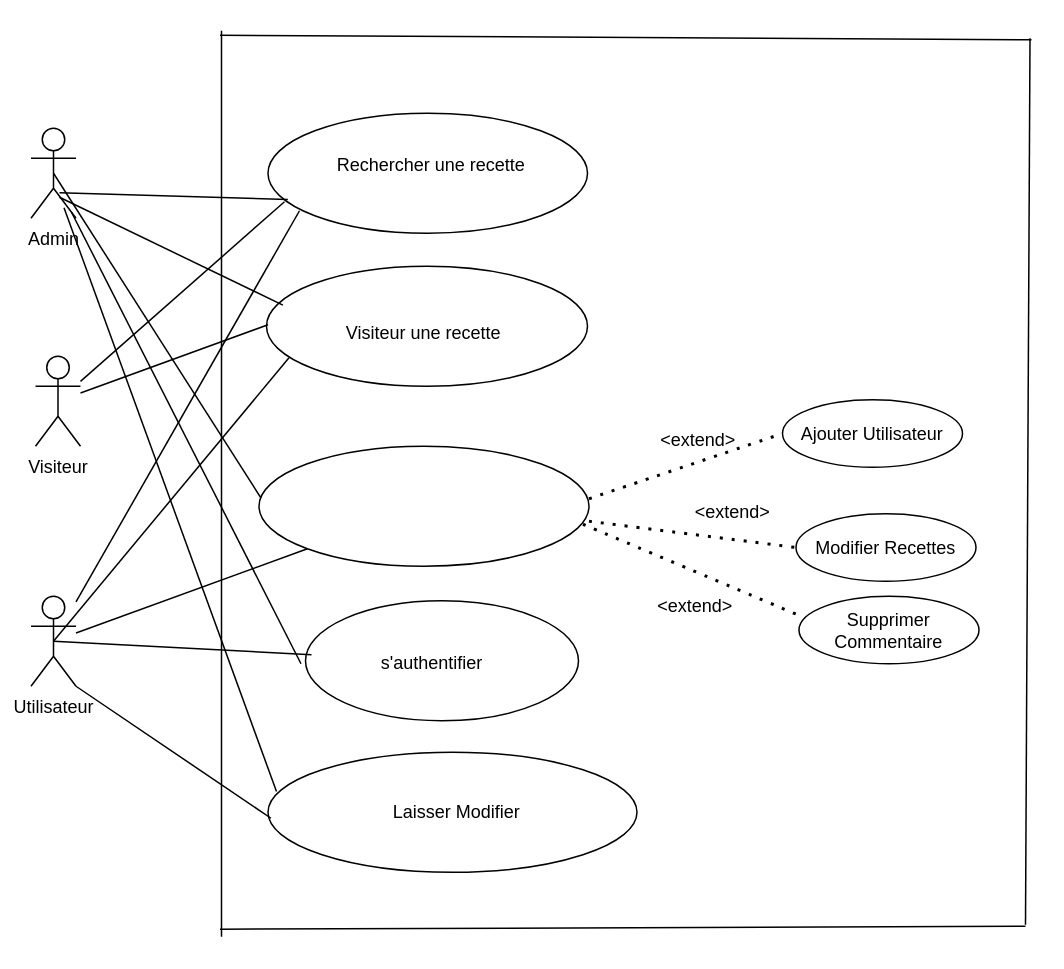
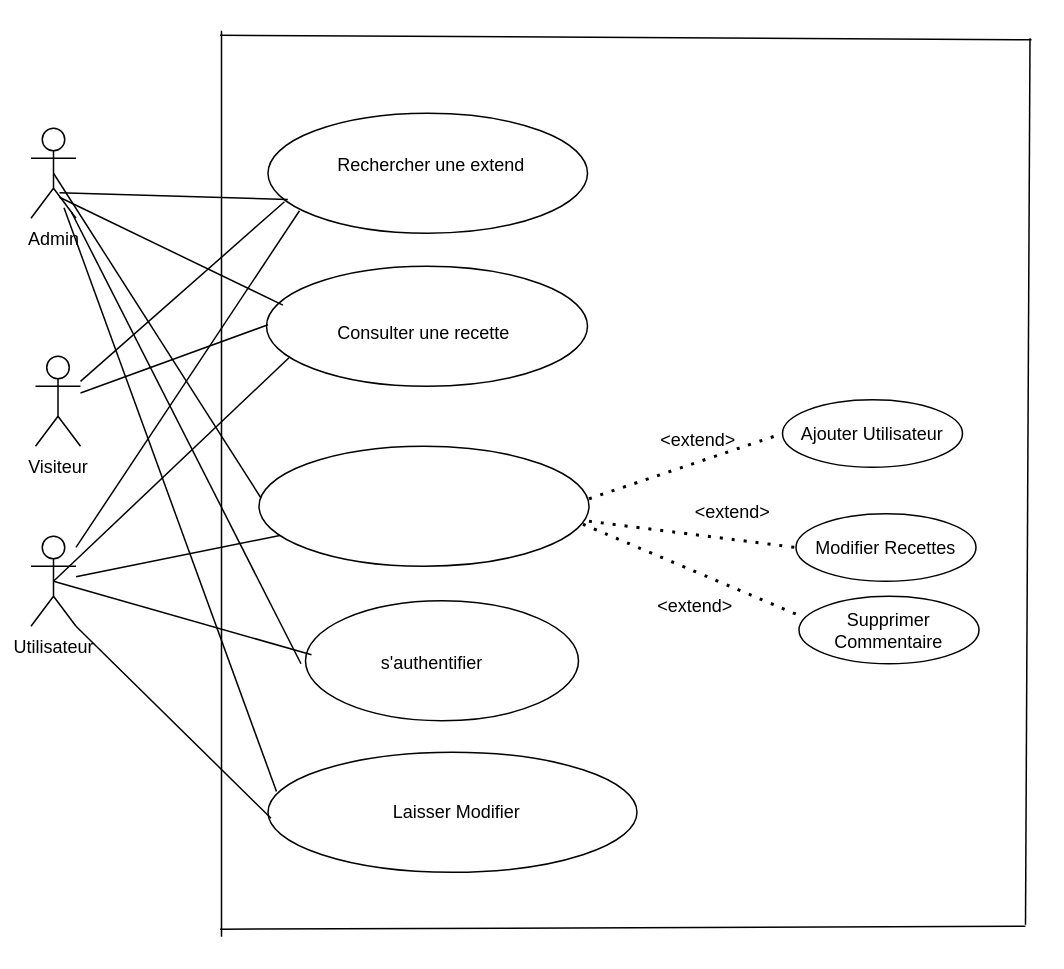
  <mxCell id="0" />
  <mxCell id="1" parent="0" />
  <mxCell id="2" value="Admin" style="shape=umlActor;verticalLabelPosition=bottom;verticalAlign=top;html=1;outlineConnect=0;" parent="1" vertex="1"><mxGeometry x="20" y="85" width="30" height="60" as="geometry" /></mxCell>
  <mxCell id="3" value="Visiteur" style="shape=umlActor;verticalLabelPosition=bottom;verticalAlign=top;html=1;outlineConnect=0;" parent="1" vertex="1"><mxGeometry x="23" y="237" width="30" height="60" as="geometry" /></mxCell>
- <mxCell id="4" value="Utilisateur" style="shape=umlActor;verticalLabelPosition=bottom;verticalAlign=top;html=1;outlineConnect=0;" parent="1" vertex="1"><mxGeometry x="20" y="397" width="30" height="60" as="geometry" /></mxCell>
+ <mxCell id="4" value="Utilisateur" style="shape=umlActor;verticalLabelPosition=bottom;verticalAlign=top;html=1;outlineConnect=0;" parent="1" vertex="1"><mxGeometry x="20" y="357" width="30" height="60" as="geometry" /></mxCell>
  <mxCell id="5" value="" style="ellipse;whiteSpace=wrap;html=1;" parent="1" vertex="1"><mxGeometry x="178" y="75" width="213" height="80" as="geometry" /></mxCell>
- <mxCell id="6" value="Rechercher une recette" style="text;html=1;align=center;verticalAlign=middle;whiteSpace=wrap;rounded=0;" parent="1" vertex="1"><mxGeometry x="198" y="95" width="178" height="30" as="geometry" /></mxCell>
+ <mxCell id="6" value="Rechercher une extend" style="text;html=1;align=center;verticalAlign=middle;whiteSpace=wrap;rounded=0;" parent="1" vertex="1"><mxGeometry x="198" y="95" width="178" height="30" as="geometry" /></mxCell>
  <mxCell id="7" value="" style="ellipse;whiteSpace=wrap;html=1;" parent="1" vertex="1"><mxGeometry x="177" y="177" width="214" height="80" as="geometry" /></mxCell>
- <mxCell id="8" value="Visiteur une recette" style="text;html=1;align=center;verticalAlign=middle;whiteSpace=wrap;rounded=0;" parent="1" vertex="1"><mxGeometry x="196" y="207" width="172" height="30" as="geometry" /></mxCell>
+ <mxCell id="8" value="Consulter une recette" style="text;html=1;align=center;verticalAlign=middle;whiteSpace=wrap;rounded=0;" parent="1" vertex="1"><mxGeometry x="196" y="207" width="172" height="30" as="geometry" /></mxCell>
  <mxCell id="9" value="" style="ellipse;whiteSpace=wrap;html=1;" parent="1" vertex="1"><mxGeometry x="172" y="297" width="220" height="80" as="geometry" /></mxCell>
  <mxCell id="10" style="edgeStyle=none;curved=1;rounded=0;orthogonalLoop=1;jettySize=auto;html=1;exitX=0.5;exitY=1;exitDx=0;exitDy=0;fontSize=12;startSize=8;endSize=8;" parent="1" edge="1"><mxGeometry relative="1" as="geometry"><mxPoint x="277" y="452" as="sourcePoint" /><mxPoint x="277" y="452" as="targetPoint" /></mxGeometry></mxCell>
  <mxCell id="11" value="" style="ellipse;whiteSpace=wrap;html=1;" parent="1" vertex="1"><mxGeometry x="203" y="400" width="182" height="80" as="geometry" /></mxCell>
  <mxCell id="12" value="s'authentifier" style="text;html=1;align=center;verticalAlign=middle;whiteSpace=wrap;rounded=0;" parent="1" vertex="1"><mxGeometry x="246.5" y="427" width="81" height="30" as="geometry" /></mxCell>
  <mxCell id="13" value="" style="ellipse;whiteSpace=wrap;html=1;" parent="1" vertex="1"><mxGeometry x="178" y="501" width="246" height="80" as="geometry" /></mxCell>
  <mxCell id="14" value="Laisser Modifier" style="text;html=1;align=center;verticalAlign=middle;whiteSpace=wrap;rounded=0;" parent="1" vertex="1"><mxGeometry x="216" y="526" width="176" height="30" as="geometry" /></mxCell>
  <mxCell id="15" value="" style="endArrow=none;html=1;rounded=0;fontSize=12;startSize=8;endSize=8;curved=1;" parent="1" edge="1"><mxGeometry width="50" height="50" relative="1" as="geometry"><mxPoint x="683" y="616" as="sourcePoint" /><mxPoint x="686" y="25" as="targetPoint" /></mxGeometry></mxCell>
  <mxCell id="16" value="" style="endArrow=none;html=1;rounded=0;fontSize=12;startSize=8;endSize=8;curved=1;" parent="1" edge="1"><mxGeometry width="50" height="50" relative="1" as="geometry"><mxPoint x="146" y="619" as="sourcePoint" /><mxPoint x="683" y="617" as="targetPoint" /></mxGeometry></mxCell>
  <mxCell id="17" value="" style="endArrow=none;html=1;rounded=0;fontSize=12;startSize=8;endSize=8;curved=1;" parent="1" edge="1"><mxGeometry width="50" height="50" relative="1" as="geometry"><mxPoint x="147" y="624" as="sourcePoint" /><mxPoint x="147" y="20" as="targetPoint" /></mxGeometry></mxCell>
  <mxCell id="18" value="" style="endArrow=none;html=1;rounded=0;fontSize=12;startSize=8;endSize=8;curved=1;" parent="1" edge="1"><mxGeometry width="50" height="50" relative="1" as="geometry"><mxPoint x="146" y="23" as="sourcePoint" /><mxPoint x="687" y="26" as="targetPoint" /></mxGeometry></mxCell>
  <mxCell id="19" value="" style="endArrow=none;html=1;rounded=0;fontSize=12;startSize=8;endSize=8;curved=1;" parent="1" source="3" edge="1"><mxGeometry width="50" height="50" relative="1" as="geometry"><mxPoint x="139" y="184" as="sourcePoint" /><mxPoint x="189" y="134" as="targetPoint" /></mxGeometry></mxCell>
  <mxCell id="20" value="" style="endArrow=none;html=1;rounded=0;fontSize=12;startSize=8;endSize=8;curved=1;" parent="1" source="3" edge="1"><mxGeometry width="50" height="50" relative="1" as="geometry"><mxPoint x="128" y="266" as="sourcePoint" /><mxPoint x="178" y="216" as="targetPoint" /></mxGeometry></mxCell>
  <mxCell id="21" value="" style="endArrow=none;html=1;rounded=0;fontSize=12;startSize=8;endSize=8;curved=1;entryX=0.062;entryY=0.719;entryDx=0;entryDy=0;entryPerimeter=0;" parent="1" target="5" edge="1"><mxGeometry width="50" height="50" relative="1" as="geometry"><mxPoint x="39" y="128" as="sourcePoint" /><mxPoint x="89" y="78" as="targetPoint" /></mxGeometry></mxCell>
  <mxCell id="22" value="" style="endArrow=none;html=1;rounded=0;fontSize=12;startSize=8;endSize=8;curved=1;exitX=0.051;exitY=0.324;exitDx=0;exitDy=0;exitPerimeter=0;entryX=0.633;entryY=0.767;entryDx=0;entryDy=0;entryPerimeter=0;" parent="1" source="7" target="2" edge="1"><mxGeometry width="50" height="50" relative="1" as="geometry"><mxPoint x="4" y="190" as="sourcePoint" /><mxPoint x="54" y="140" as="targetPoint" /></mxGeometry></mxCell>
  <mxCell id="23" value="" style="endArrow=none;html=1;rounded=0;fontSize=12;startSize=8;endSize=8;curved=1;exitX=0.5;exitY=0.5;exitDx=0;exitDy=0;exitPerimeter=0;" parent="1" source="2" edge="1"><mxGeometry width="50" height="50" relative="1" as="geometry"><mxPoint x="123" y="381" as="sourcePoint" /><mxPoint x="173" y="331" as="targetPoint" /></mxGeometry></mxCell>
  <mxCell id="24" value="" style="endArrow=none;html=1;rounded=0;fontSize=12;startSize=8;endSize=8;curved=1;" parent="1" edge="1"><mxGeometry width="50" height="50" relative="1" as="geometry"><mxPoint x="200" y="442" as="sourcePoint" /><mxPoint x="47" y="141" as="targetPoint" /></mxGeometry></mxCell>
  <mxCell id="25" value="" style="endArrow=none;html=1;rounded=0;fontSize=12;startSize=8;endSize=8;curved=1;exitX=0.023;exitY=0.327;exitDx=0;exitDy=0;exitPerimeter=0;" parent="1" source="13" edge="1"><mxGeometry width="50" height="50" relative="1" as="geometry"><mxPoint x="-8" y="188" as="sourcePoint" /><mxPoint x="42" y="138" as="targetPoint" /></mxGeometry></mxCell>
  <mxCell id="26" value="" style="endArrow=none;html=1;rounded=0;fontSize=12;startSize=8;endSize=8;curved=1;" parent="1" source="4" edge="1"><mxGeometry width="50" height="50" relative="1" as="geometry"><mxPoint x="149" y="190" as="sourcePoint" /><mxPoint x="199" y="140" as="targetPoint" /></mxGeometry></mxCell>
  <mxCell id="27" value="" style="endArrow=none;html=1;rounded=0;fontSize=12;startSize=8;endSize=8;curved=1;exitX=0.5;exitY=0.5;exitDx=0;exitDy=0;exitPerimeter=0;" parent="1" source="4" edge="1"><mxGeometry width="50" height="50" relative="1" as="geometry"><mxPoint x="142" y="288" as="sourcePoint" /><mxPoint x="192" y="238" as="targetPoint" /></mxGeometry></mxCell>
  <mxCell id="28" value="" style="endArrow=none;html=1;rounded=0;fontSize=12;startSize=8;endSize=8;curved=1;exitX=0.5;exitY=0.5;exitDx=0;exitDy=0;exitPerimeter=0;" parent="1" source="4" edge="1"><mxGeometry width="50" height="50" relative="1" as="geometry"><mxPoint x="157" y="486" as="sourcePoint" /><mxPoint x="207" y="436" as="targetPoint" /></mxGeometry></mxCell>
  <mxCell id="29" value="" style="endArrow=none;html=1;rounded=0;fontSize=12;startSize=8;endSize=8;curved=1;exitX=1;exitY=1;exitDx=0;exitDy=0;exitPerimeter=0;" parent="1" source="4" edge="1"><mxGeometry width="50" height="50" relative="1" as="geometry"><mxPoint x="130" y="595" as="sourcePoint" /><mxPoint x="180" y="545" as="targetPoint" /></mxGeometry></mxCell>
  <mxCell id="30" value="" style="endArrow=none;html=1;rounded=0;fontSize=12;startSize=8;endSize=8;curved=1;" parent="1" source="4" edge="1" target="9"><mxGeometry width="50" height="50" relative="1" as="geometry"><mxPoint x="151" y="697" as="sourcePoint" /><mxPoint x="201" y="647" as="targetPoint" /></mxGeometry></mxCell>
  <mxCell id="31" value="Ajouter Utilisateur" style="ellipse;whiteSpace=wrap;html=1;" vertex="1" parent="1"><mxGeometry x="521" y="266" width="120" height="45" as="geometry" /></mxCell>
  <mxCell id="32" value="Modifier Recettes" style="ellipse;whiteSpace=wrap;html=1;" vertex="1" parent="1"><mxGeometry x="530" y="342" width="120" height="45" as="geometry" /></mxCell>
  <mxCell id="33" value="Supprimer Commentaire" style="ellipse;whiteSpace=wrap;html=1;" vertex="1" parent="1"><mxGeometry x="532" y="397" width="120" height="45" as="geometry" /></mxCell>
  <mxCell id="34" value="" style="endArrow=none;dashed=1;html=1;dashPattern=1 3;strokeWidth=2;rounded=0;fontSize=12;startSize=8;endSize=8;curved=1;entryX=0;entryY=0.5;entryDx=0;entryDy=0;" edge="1" parent="1" target="31"><mxGeometry width="50" height="50" relative="1" as="geometry"><mxPoint x="392" y="332" as="sourcePoint" /><mxPoint x="442" y="282" as="targetPoint" /></mxGeometry></mxCell>
  <mxCell id="35" value="" style="endArrow=none;dashed=1;html=1;dashPattern=1 3;strokeWidth=2;rounded=0;fontSize=12;startSize=8;endSize=8;curved=1;entryX=0.005;entryY=0.289;entryDx=0;entryDy=0;entryPerimeter=0;" edge="1" parent="1" target="33"><mxGeometry width="50" height="50" relative="1" as="geometry"><mxPoint x="388" y="349" as="sourcePoint" /><mxPoint x="438" y="299" as="targetPoint" /></mxGeometry></mxCell>
  <mxCell id="36" value="&amp;lt;extend&amp;gt;" style="text;html=1;align=center;verticalAlign=middle;whiteSpace=wrap;rounded=0;" vertex="1" parent="1"><mxGeometry x="435" y="278" width="60" height="30" as="geometry" /></mxCell>
  <mxCell id="37" value="&amp;lt;extend&amp;gt;" style="text;html=1;align=center;verticalAlign=middle;whiteSpace=wrap;rounded=0;" vertex="1" parent="1"><mxGeometry x="433" y="389" width="60" height="30" as="geometry" /></mxCell>
  <mxCell id="38" value="" style="endArrow=none;dashed=1;html=1;dashPattern=1 3;strokeWidth=2;rounded=0;fontSize=12;startSize=8;endSize=8;curved=1;entryX=0;entryY=0.5;entryDx=0;entryDy=0;" edge="1" parent="1" target="32"><mxGeometry width="50" height="50" relative="1" as="geometry"><mxPoint x="392" y="347" as="sourcePoint" /><mxPoint x="516" y="366" as="targetPoint" /></mxGeometry></mxCell>
  <mxCell id="39" value="&amp;lt;extend&amp;gt;" style="text;html=1;align=center;verticalAlign=middle;whiteSpace=wrap;rounded=0;" vertex="1" parent="1"><mxGeometry x="458" y="326" width="60" height="30" as="geometry" /></mxCell>
  <mxCell id="40" style="edgeStyle=none;curved=1;rounded=0;orthogonalLoop=1;jettySize=auto;html=1;exitX=0.5;exitY=1;exitDx=0;exitDy=0;fontSize=12;startSize=8;endSize=8;" edge="1" parent="1" source="39" target="39"><mxGeometry relative="1" as="geometry" /></mxCell>
